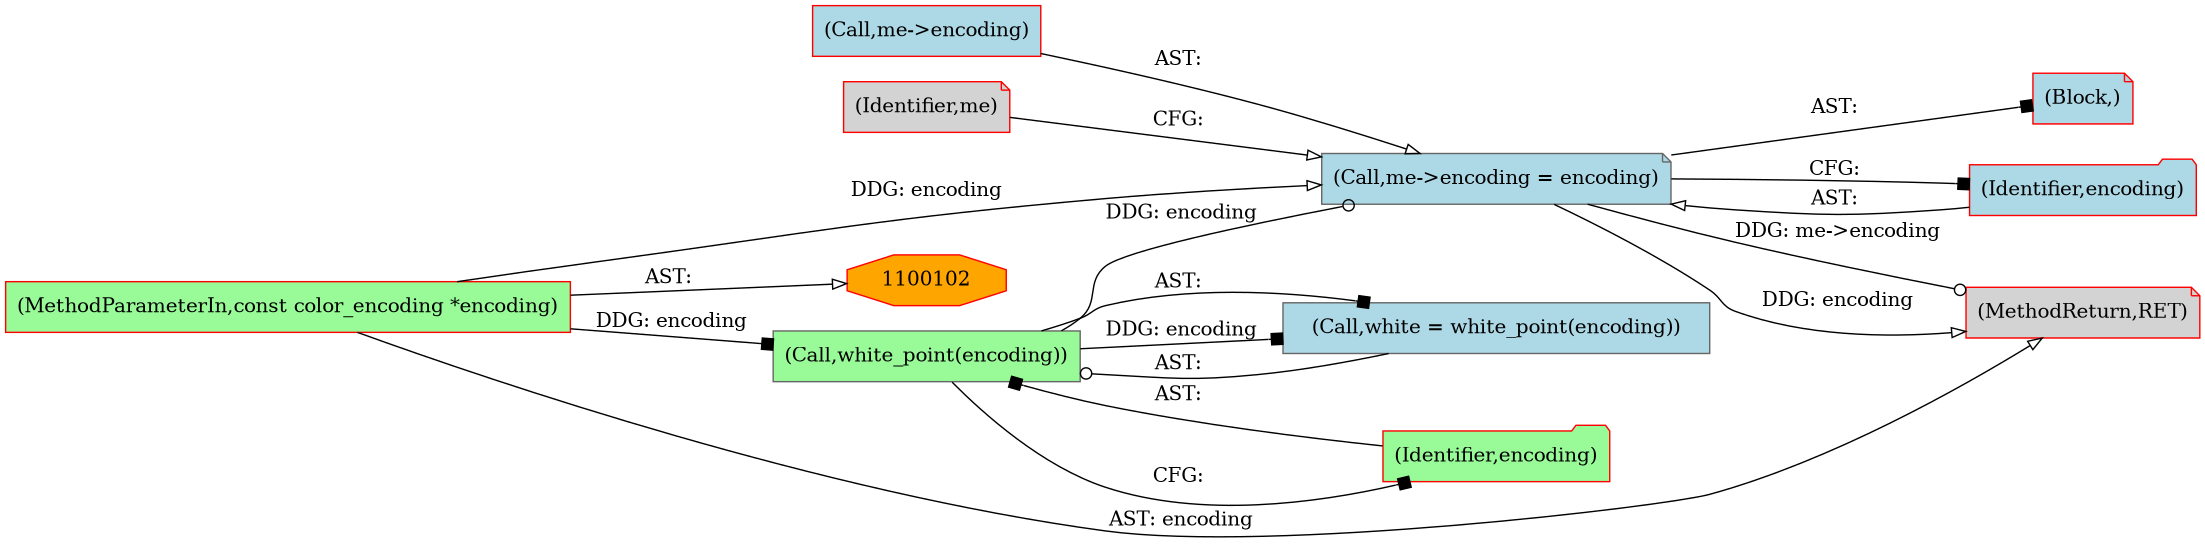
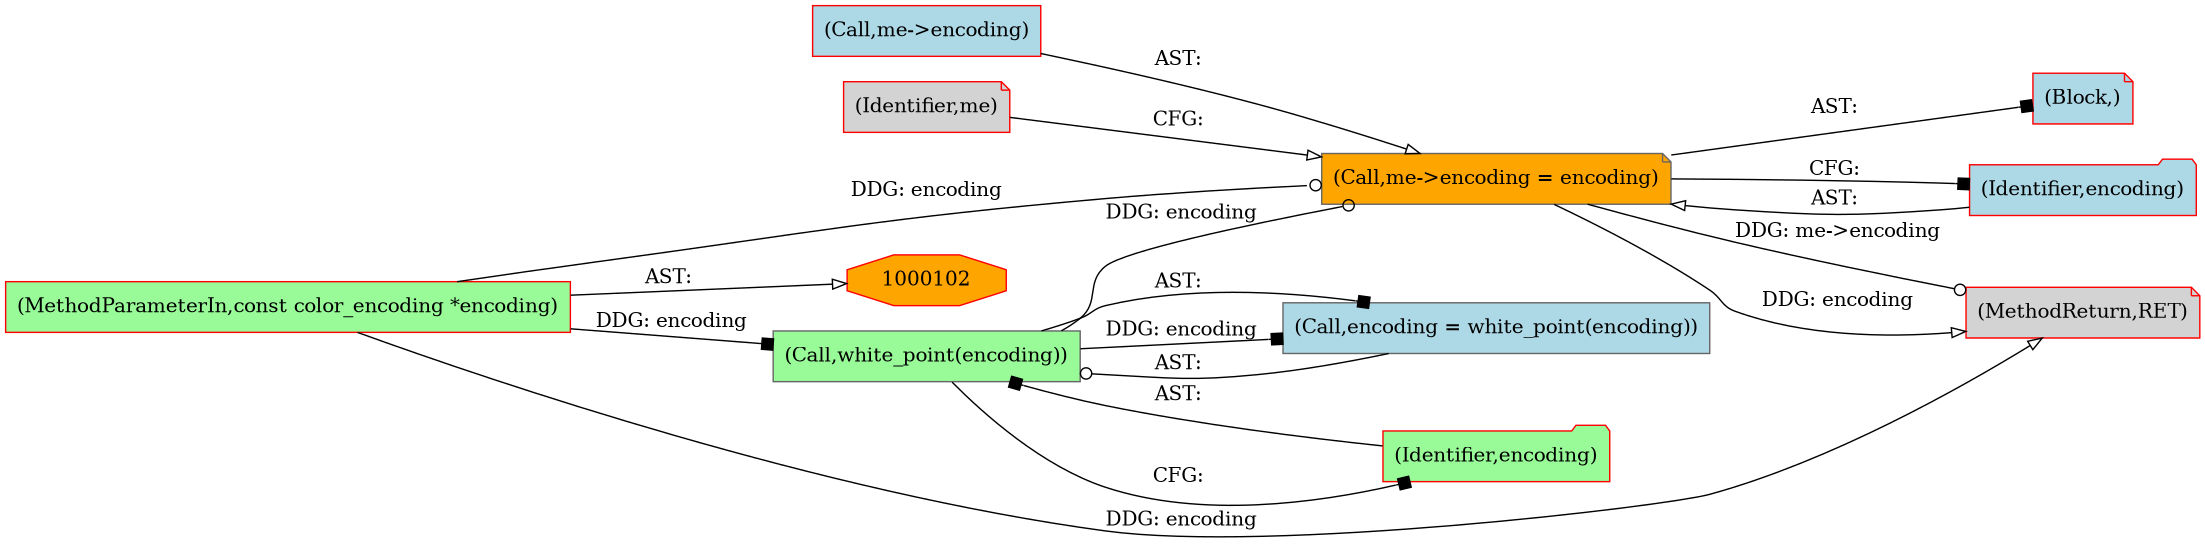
  digraph {
    rankdir=LR
    node [color=red fillcolor=lightblue shape=note style=filled]
    edge [arrowhead=box]
-   n1 [color=gray40 label="(Call,me->encoding = encoding)"]
+   n1 [color=gray40 fillcolor=orange label="(Call,me->encoding = encoding)"]
    n2 [label="(Block,)"]
    n3 [label="(Identifier,encoding)" shape=folder]
    n4 [fillcolor=lightgrey label="(MethodReturn,RET)"]
    n5 [color=gray40 fillcolor=palegreen label="(Call,white_point(encoding))" shape=box]
-   n6 [color=gray40 label="(Call,white = white_point(encoding))" shape=box]
+   n6 [color=gray40 label="(Call,encoding = white_point(encoding))" shape=box]
    n7 [fillcolor=palegreen label="(Identifier,encoding)" shape=folder]
    n8 [fillcolor=palegreen label="(MethodParameterIn,const color_encoding *encoding)" shape=box]
-   1000102 [fillcolor=orange shape=octagon label=1100102]
+   1000102 [fillcolor=orange shape=octagon]
    n10 [label="(Call,me->encoding)" shape=box]
    n11 [fillcolor=lightgrey label="(Identifier,me)"]
    n1 -> n2 [label="AST: "]
    n1 -> n3 [label="CFG: "]
    n1 -> n4 [arrowhead=onormal label="DDG: encoding"]
    n1 -> n4 [arrowhead=odot label="DDG: me->encoding"]
    n3 -> n1 [arrowhead=onormal label="AST: "]
    n5 -> n1 [arrowhead=odot label="DDG: encoding"]
    n5 -> n6 [label="AST: "]
    n5 -> n6 [label="DDG: encoding"]
    n5 -> n7 [label="CFG: "]
    n6 -> n5 [arrowhead=odot label="AST: "]
    n7 -> n5 [label="AST: "]
-   n8 -> n1 [arrowhead=onormal label="DDG: encoding"]
-   n8 -> n4 [arrowhead=onormal label="AST: encoding"]
+   n8 -> n1 [arrowhead=odot label="DDG: encoding"]
+   n8 -> n4 [arrowhead=onormal label="DDG: encoding"]
    n8 -> n5 [label="DDG: encoding"]
    n8 -> 1000102 [arrowhead=onormal label="AST: "]
    n10 -> n1 [arrowhead=onormal label="AST: "]
    n11 -> n1 [arrowhead=onormal label="CFG: "]
  }
